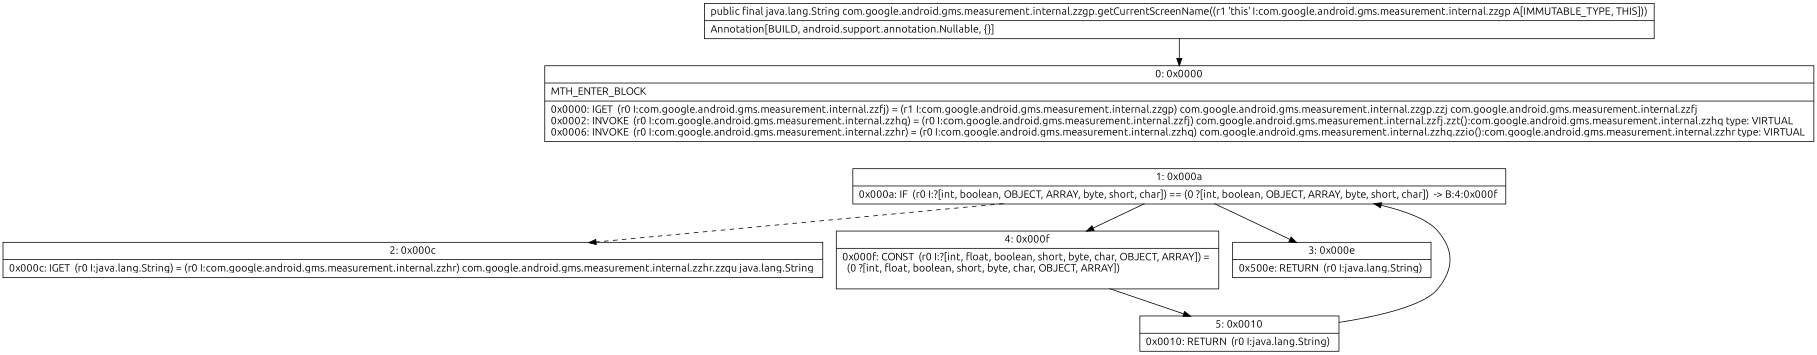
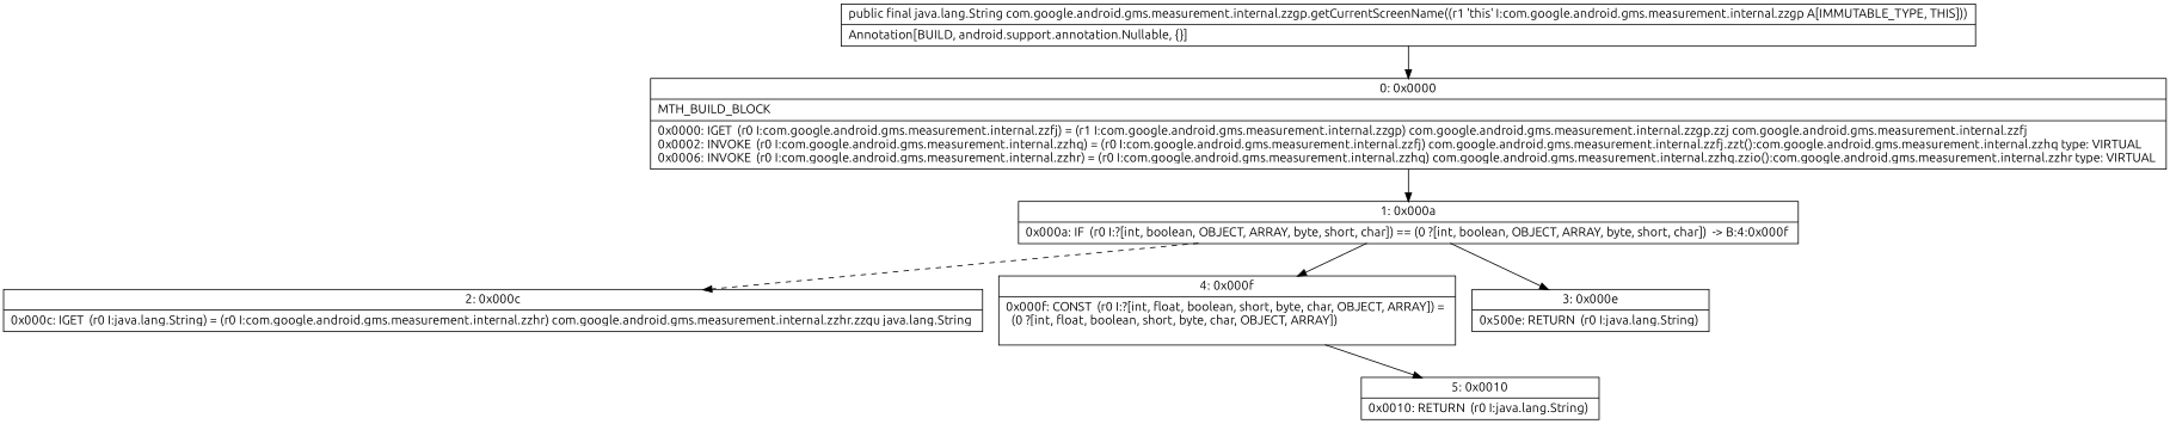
  digraph {
    fontname=Ubuntu
    node [fontname=Ubuntu shape=record]
    edge [fontname=Ubuntu]
-   n1 [label="{0\:\ 0x0000|MTH_ENTER_BLOCK\l|0x0000: IGET  (r0 I:com.google.android.gms.measurement.internal.zzfj) = (r1 I:com.google.android.gms.measurement.internal.zzgp) com.google.android.gms.measurement.internal.zzgp.zzj com.google.android.gms.measurement.internal.zzfj \l0x0002: INVOKE  (r0 I:com.google.android.gms.measurement.internal.zzhq) = (r0 I:com.google.android.gms.measurement.internal.zzfj) com.google.android.gms.measurement.internal.zzfj.zzt():com.google.android.gms.measurement.internal.zzhq type: VIRTUAL \l0x0006: INVOKE  (r0 I:com.google.android.gms.measurement.internal.zzhr) = (r0 I:com.google.android.gms.measurement.internal.zzhq) com.google.android.gms.measurement.internal.zzhq.zzio():com.google.android.gms.measurement.internal.zzhr type: VIRTUAL \l}"]
+   n1 [label="{0\:\ 0x0000|MTH_BUILD_BLOCK\l|0x0000: IGET  (r0 I:com.google.android.gms.measurement.internal.zzfj) = (r1 I:com.google.android.gms.measurement.internal.zzgp) com.google.android.gms.measurement.internal.zzgp.zzj com.google.android.gms.measurement.internal.zzfj \l0x0002: INVOKE  (r0 I:com.google.android.gms.measurement.internal.zzhq) = (r0 I:com.google.android.gms.measurement.internal.zzfj) com.google.android.gms.measurement.internal.zzfj.zzt():com.google.android.gms.measurement.internal.zzhq type: VIRTUAL \l0x0006: INVOKE  (r0 I:com.google.android.gms.measurement.internal.zzhr) = (r0 I:com.google.android.gms.measurement.internal.zzhq) com.google.android.gms.measurement.internal.zzhq.zzio():com.google.android.gms.measurement.internal.zzhr type: VIRTUAL \l}"]
    n2 [label="{1\:\ 0x000a|0x000a: IF  (r0 I:?[int, boolean, OBJECT, ARRAY, byte, short, char]) == (0 ?[int, boolean, OBJECT, ARRAY, byte, short, char])  \-\> B:4:0x000f \l}"]
    n3 [label="{2\:\ 0x000c|0x000c: IGET  (r0 I:java.lang.String) = (r0 I:com.google.android.gms.measurement.internal.zzhr) com.google.android.gms.measurement.internal.zzhr.zzqu java.lang.String \l}"]
    n4 [label="{4\:\ 0x000f|0x000f: CONST  (r0 I:?[int, float, boolean, short, byte, char, OBJECT, ARRAY]) = \l  (0 ?[int, float, boolean, short, byte, char, OBJECT, ARRAY])\l \l}"]
    n5 [label="{3\:\ 0x000e|0x500e: RETURN  (r0 I:java.lang.String) \l}"]
    n6 [label="{5\:\ 0x0010|0x0010: RETURN  (r0 I:java.lang.String) \l}"]
    n7 [label="{public final java.lang.String com.google.android.gms.measurement.internal.zzgp.getCurrentScreenName((r1 'this' I:com.google.android.gms.measurement.internal.zzgp A[IMMUTABLE_TYPE, THIS]))  | Annotation[BUILD, android.support.annotation.Nullable, \{\}]\l}"]
-   n6 -> n2
+   n1 -> n2
    n2 -> n3 [style=dashed]
    n2 -> n4
    n2 -> n5
    n4 -> n6
    n7 -> n1
  }
